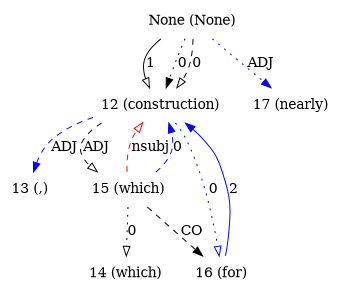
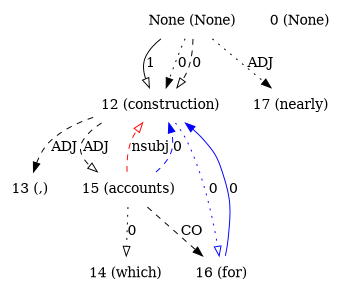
  digraph {
    node [shape=plaintext]
    edge [arrowhead=onormal dir=forward style=dashed]
    n1 [label="None (None)"]
    n2 [label="12 (construction)"]
    n3 [label="17 (nearly)"]
    n4 [label="13 (,)"]
-   n5 [label="15 (which)"]
+   n5 [label="15 (accounts)"]
    n6 [label="16 (for)"]
    n7 [label="14 (which)"]
+   n8 [label="0 (None)"]
    n1 -> n2 [label=1 style=solid]
    n1 -> n2 [arrowhead=normal label=0 style=dotted]
    n1 -> n2 [label=0]
-   n1 -> n3 [arrowhead=normal label=ADJ style=dotted color=blue]
-   n2 -> n4 [arrowhead=normal label=ADJ color=blue]
+   n1 -> n3 [arrowhead=normal label=ADJ style=dotted]
+   n2 -> n4 [arrowhead=normal label=ADJ]
    n2 -> n5 [label=ADJ]
    n2 -> n6 [color=blue label=0 style=dotted]
    n5 -> n2 [color=red label=nsubj]
    n5 -> n2 [arrowhead=normal color=blue label=0]
    n5 -> n6 [arrowhead=normal label=CO]
    n5 -> n7 [label=0 style=dotted]
-   n6 -> n2 [arrowhead=normal color=blue label=2 style=solid]
+   n6 -> n2 [arrowhead=normal color=blue label=0 style=solid]
  }
